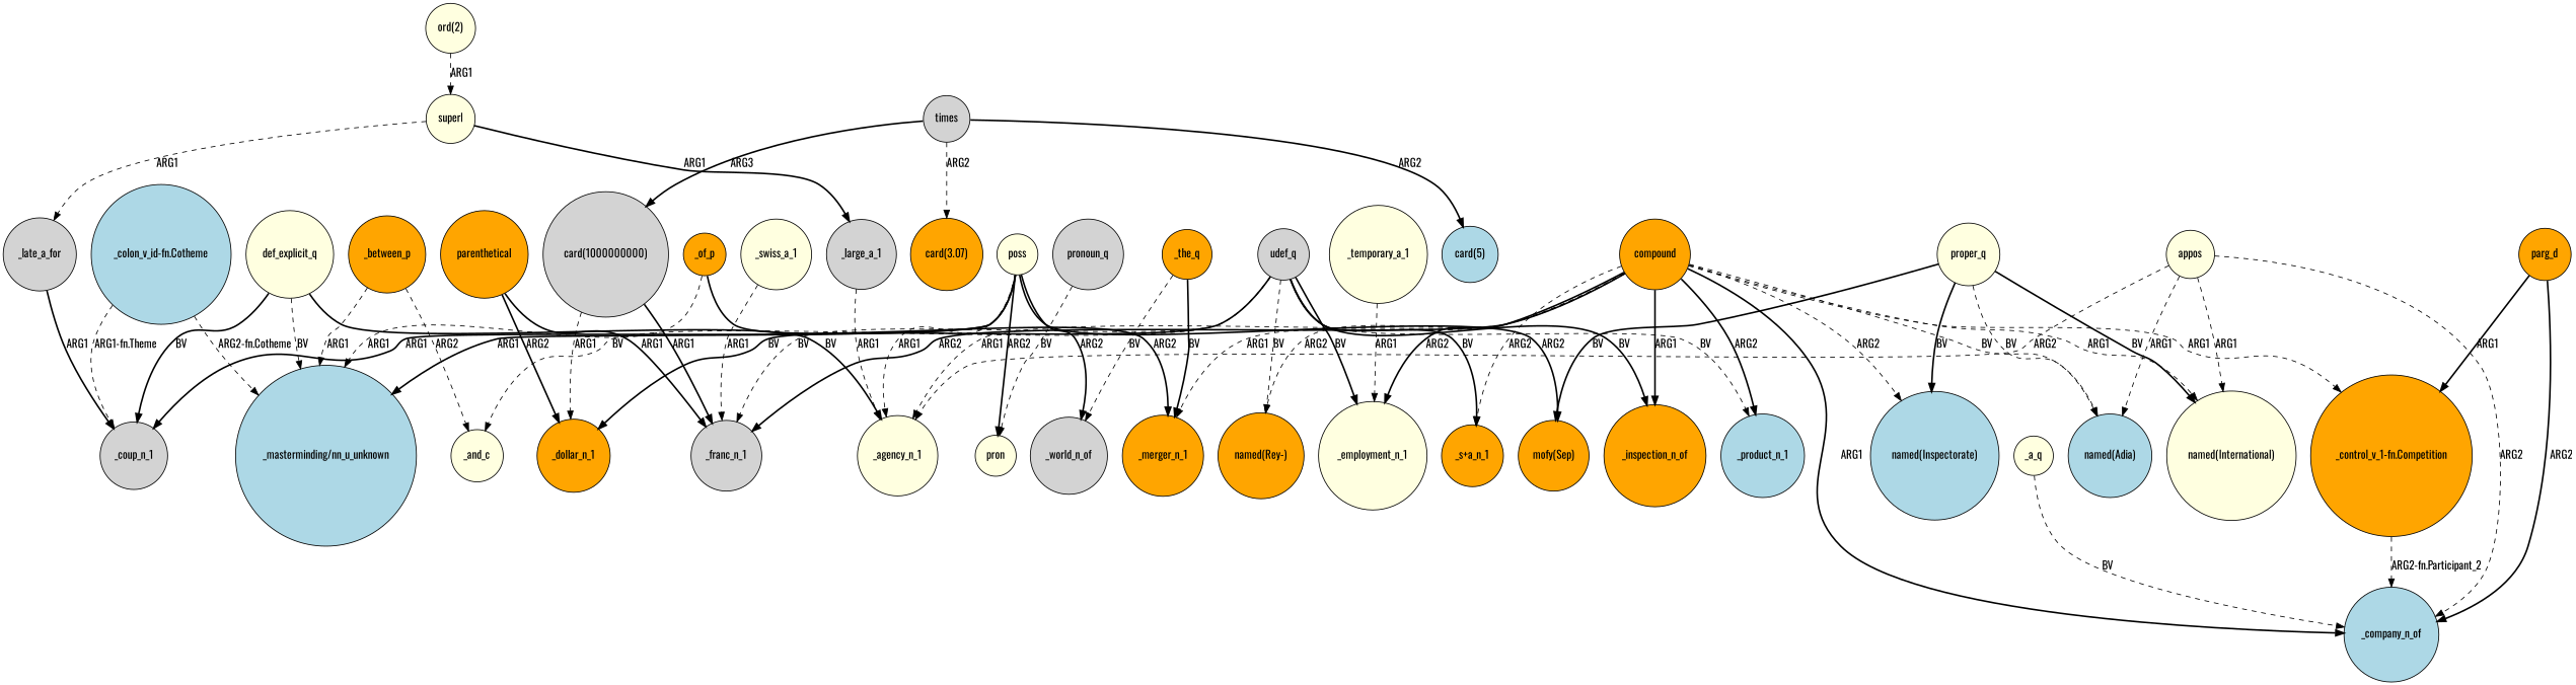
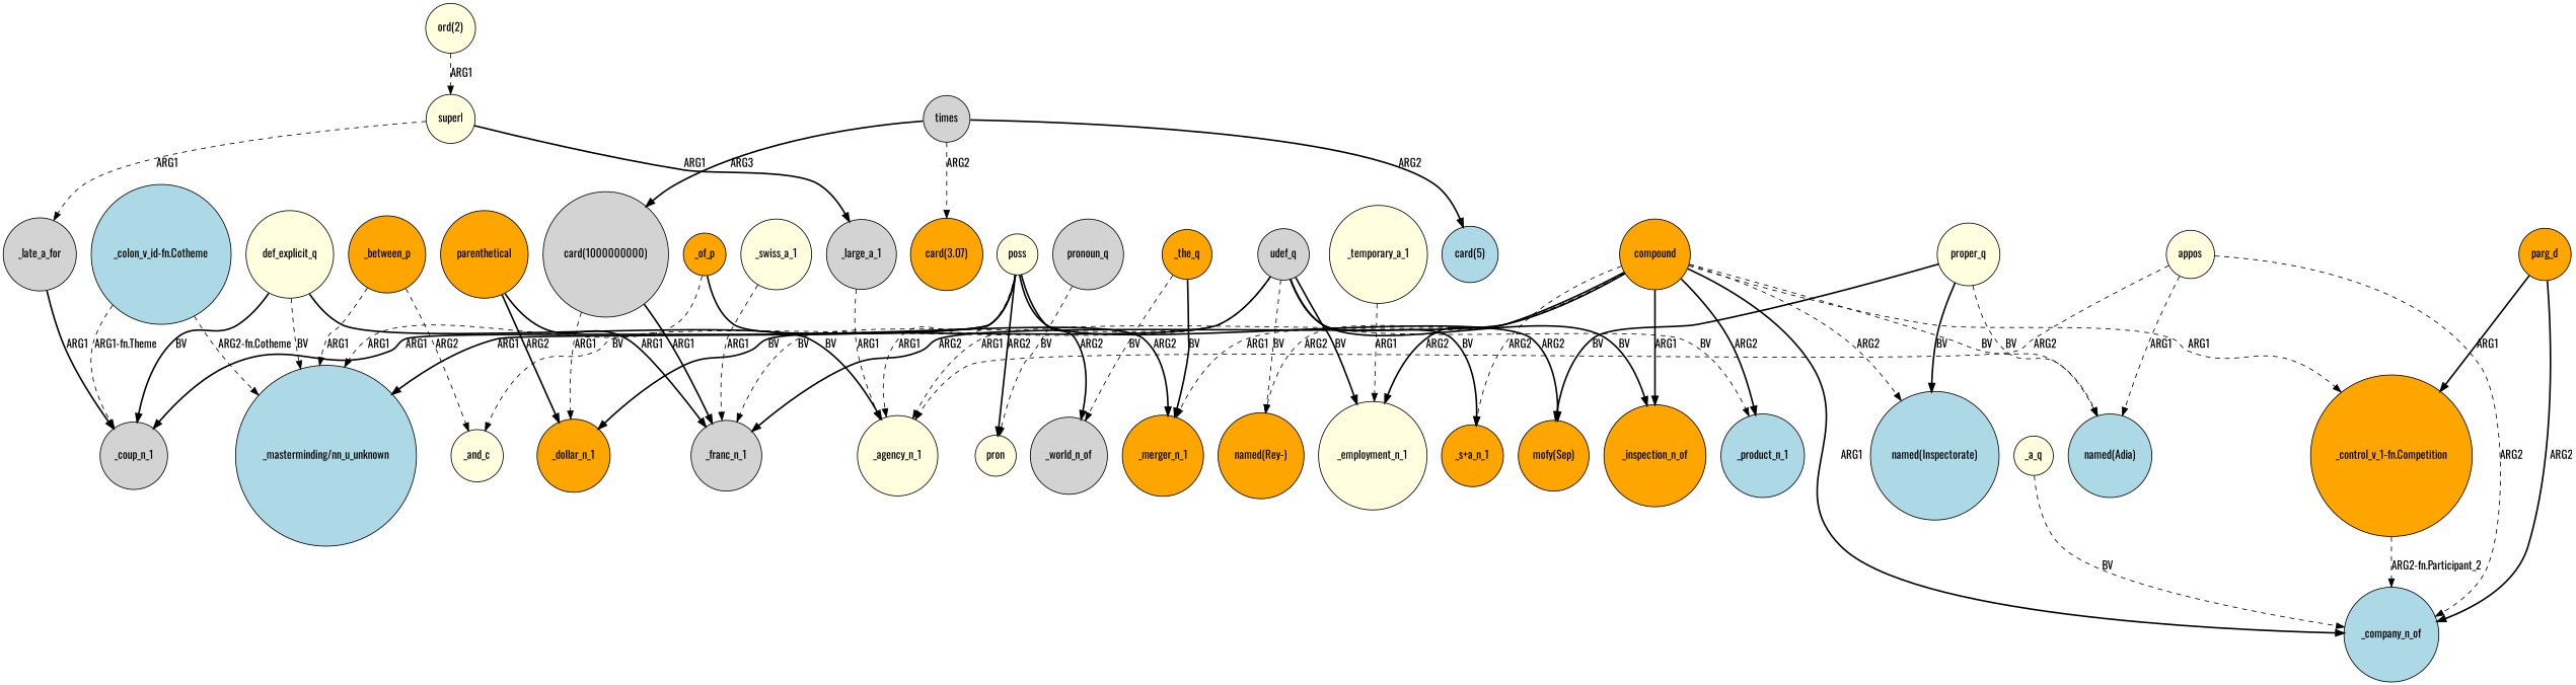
  digraph {
    fontname=Oswald
    node [fillcolor=lightyellow fontname=Oswald shape=circle style=filled]
    edge [fontname=Oswald style=dashed]
    "_masterminding/nn_u_unknown" [fillcolor=lightblue]
    def_explicit_q
    _coup_n_1 [fillcolor=lightgrey]
    _agency_n_1
    "card(1000000000)" [fillcolor=lightgrey]
    _dollar_n_1 [fillcolor=orange]
    _franc_n_1 [fillcolor=lightgrey]
    poss
    pron
    "mofy(Sep)" [fillcolor=orange]
    _world_n_of [fillcolor=lightgrey]
    compound [fillcolor=orange]
    "named(Inspectorate)" [fillcolor=lightblue]
    _merger_n_1 [fillcolor=orange]
    _employment_n_1
-   "named(International)"
    _company_n_of [fillcolor=lightblue]
    _product_n_1 [fillcolor=lightblue]
    "_control_v_1-fn.Competition" [fillcolor=orange]
    "named(Adia)" [fillcolor=lightblue]
    "named(Rey-)" [fillcolor=orange]
    "_s+a_n_1" [fillcolor=orange]
    _inspection_n_of [fillcolor=orange]
    _of_p [fillcolor=orange]
    _the_q [fillcolor=orange]
    udef_q [fillcolor=lightgrey]
    _and_c
    _swiss_a_1
    _temporary_a_1
    _late_a_for [fillcolor=lightgrey]
    superl
    _large_a_1 [fillcolor=lightgrey]
    appos
    _a_q
    parg_d [fillcolor=orange]
    times [fillcolor=lightgrey]
    "card(5)" [fillcolor=lightblue]
    "card(3.07)" [fillcolor=orange]
    pronoun_q [fillcolor=lightgrey]
    proper_q
    "ord(2)"
    "_colon_v_id-fn.Cotheme" [fillcolor=lightblue]
    _between_p [fillcolor=orange]
    parenthetical [fillcolor=orange]
    def_explicit_q -> "_masterminding/nn_u_unknown" [label=BV]
    def_explicit_q -> _coup_n_1 [label=BV style=bold]
    def_explicit_q -> _agency_n_1 [label=BV style=bold]
    "card(1000000000)" -> _dollar_n_1 [label=ARG1]
    "card(1000000000)" -> _franc_n_1 [label=ARG1 style=bold]
    poss -> "_masterminding/nn_u_unknown" [label=ARG1 style=bold]
    poss -> _coup_n_1 [label=ARG1 style=bold]
    poss -> _agency_n_1 [label=ARG1]
    poss -> pron [label=ARG2 style=bold]
    poss -> "mofy(Sep)" [label=ARG2 style=bold]
    poss -> _world_n_of [label=ARG2 style=bold]
    compound -> _agency_n_1 [label=ARG1]
    compound -> _franc_n_1 [label=ARG2 style=bold]
    compound -> "named(Inspectorate)" [label=ARG2]
    compound -> _merger_n_1 [label=ARG1]
    compound -> _employment_n_1 [label=ARG2 style=bold]
-   compound -> "named(International)" [label=ARG1]
    compound -> _company_n_of [label=ARG1 style=bold]
    compound -> _product_n_1 [label=ARG2 style=bold]
    compound -> "_control_v_1-fn.Competition" [label=ARG1]
    compound -> "named(Adia)" [label=BV]
    compound -> "named(Rey-)" [label=ARG2]
    compound -> "_s+a_n_1" [label=ARG2]
    compound -> _inspection_n_of [label=ARG1 style=bold]
    "_control_v_1-fn.Competition" -> _company_n_of [label="ARG2-fn.Participant_2"]
    _of_p -> "_masterminding/nn_u_unknown" [label=ARG1]
    _of_p -> _merger_n_1 [label=ARG2 style=bold]
    _the_q -> _world_n_of [label=BV]
    _the_q -> _merger_n_1 [label=BV style=bold]
    udef_q -> _dollar_n_1 [label=BV style=bold]
    udef_q -> _franc_n_1 [label=BV]
    udef_q -> _employment_n_1 [label=BV style=bold]
    udef_q -> _product_n_1 [label=BV]
    udef_q -> "named(Rey-)" [label=BV]
    udef_q -> "_s+a_n_1" [label=BV style=bold]
    udef_q -> _inspection_n_of [label=BV style=bold]
    udef_q -> _and_c [label=BV]
    _swiss_a_1 -> _franc_n_1 [label=ARG1]
    _temporary_a_1 -> _employment_n_1 [label=ARG1]
    _late_a_for -> _coup_n_1 [label=ARG1 style=bold]
    superl -> _late_a_for [label=ARG1]
    superl -> _large_a_1 [label=ARG1 style=bold]
    _large_a_1 -> _agency_n_1 [label=ARG1]
    appos -> _agency_n_1 [label=ARG2]
-   appos -> "named(International)" [label=ARG1]
    appos -> _company_n_of [label=ARG2]
    appos -> "named(Adia)" [label=ARG1]
    _a_q -> _company_n_of [label=BV]
    parg_d -> _company_n_of [label=ARG2 style=bold]
    parg_d -> "_control_v_1-fn.Competition" [label=ARG1 style=bold]
    times -> "card(1000000000)" [label=ARG3 style=bold]
    times -> "card(5)" [label=ARG2 style=bold]
    times -> "card(3.07)" [label=ARG2]
    pronoun_q -> pron [label=BV]
    proper_q -> "mofy(Sep)" [label=BV style=bold]
    proper_q -> "named(Inspectorate)" [label=BV style=bold]
-   proper_q -> "named(International)" [label=BV style=bold]
    proper_q -> "named(Adia)" [label=BV]
    "ord(2)" -> superl [label=ARG1]
    "_colon_v_id-fn.Cotheme" -> "_masterminding/nn_u_unknown" [label="ARG2-fn.Cotheme"]
    "_colon_v_id-fn.Cotheme" -> _coup_n_1 [label="ARG1-fn.Theme"]
    _between_p -> "_masterminding/nn_u_unknown" [label=ARG1]
    _between_p -> _and_c [label=ARG2]
    parenthetical -> _dollar_n_1 [label=ARG2 style=bold]
    parenthetical -> _franc_n_1 [label=ARG1 style=bold]
  }
